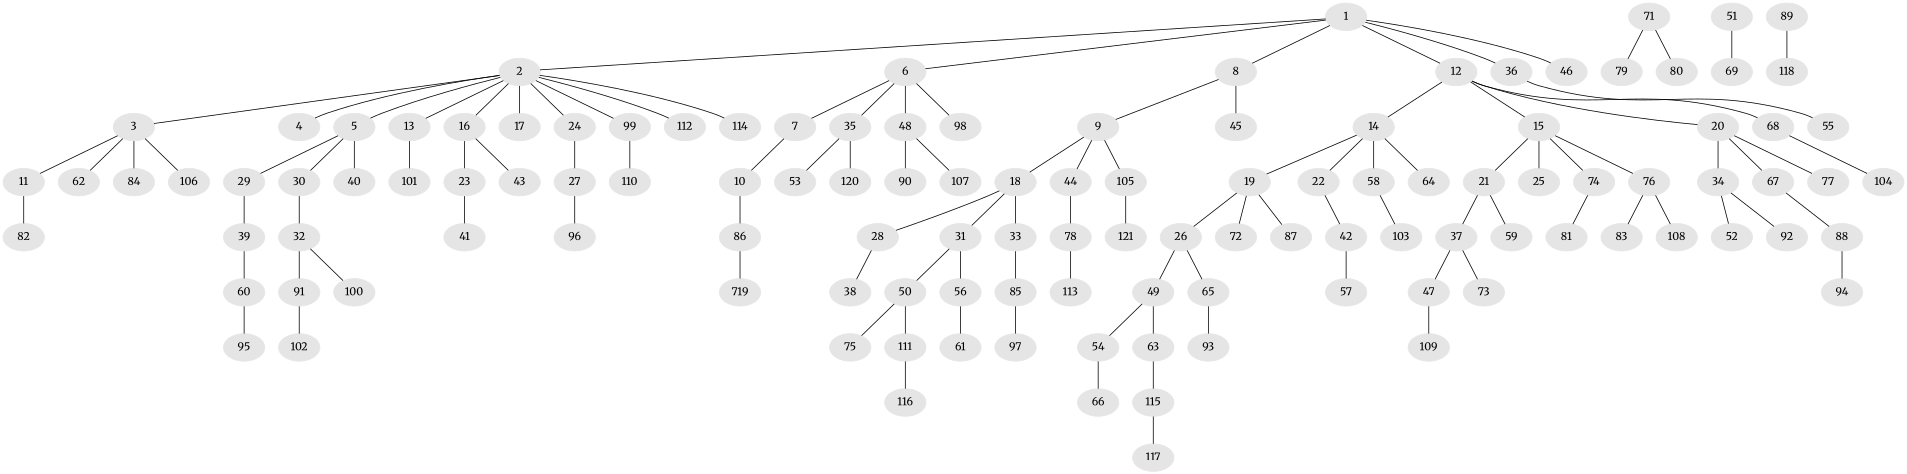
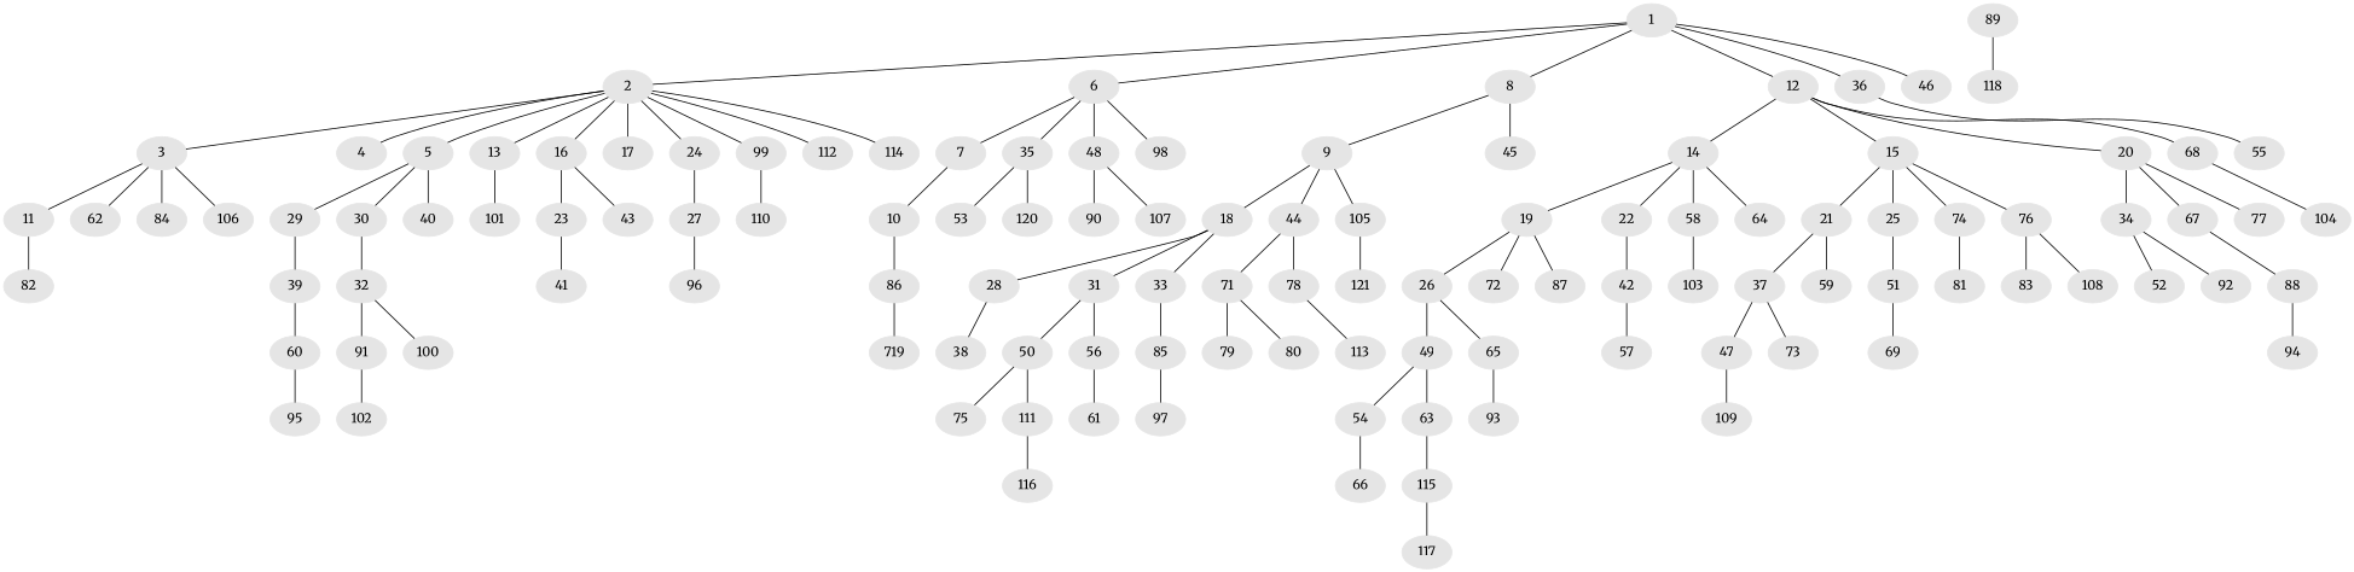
  graph {
    fontname=Merriweather
    node [color=gray90 fontname=Merriweather style=filled]
    edge [fontname=Merriweather]
    1
    2
    6
    8
    12
    36
    46
    3
    4
    5
    13
    16
    17
    24
    99
    112
    114
    7
    35
    48
    98
    9
    45
    14
    15
    20
    68
    55
    11
    62
    84
    106
    29
    30
    40
    101
    23
    43
    27
    110
    82
    39
    32
    10
    53
    120
    90
    107
    86
    18
    44
    105
    28
    31
    33
    71
    78
    121
    n59 [label=719]
    19
    22
    58
    64
    21
    25
    74
    76
    34
    67
    77
    104
    26
    72
    87
    42
    103
    37
    59
    51
    81
    83
    108
    41
    89
    118
    38
    50
    56
    85
    49
    65
    52
    92
    88
    47
    73
    57
    96
    69
    54
    63
    93
    60
    91
    100
    75
    111
    61
    102
    97
    109
    95
    79
    80
    113
    66
    115
    116
    117
    94
    1 -- 2
    1 -- 6
    1 -- 8
    1 -- 12
    1 -- 36
    1 -- 46
    2 -- 3
    2 -- 4
    2 -- 5
    2 -- 13
    2 -- 16
    2 -- 17
    2 -- 24
    2 -- 99
    2 -- 112
    2 -- 114
    6 -- 7
    6 -- 35
    6 -- 48
    6 -- 98
    8 -- 9
    8 -- 45
    12 -- 14
    12 -- 15
    12 -- 20
    12 -- 68
    36 -- 55
    3 -- 11
    3 -- 62
    3 -- 84
    3 -- 106
    5 -- 29
    5 -- 30
    5 -- 40
    13 -- 101
    16 -- 23
    16 -- 43
    24 -- 27
    99 -- 110
    7 -- 10
    35 -- 53
    35 -- 120
    48 -- 90
    48 -- 107
    9 -- 18
    9 -- 44
    9 -- 105
    14 -- 19
    14 -- 22
    14 -- 58
    14 -- 64
    15 -- 21
    15 -- 25
    15 -- 74
    15 -- 76
    20 -- 34
    20 -- 67
    20 -- 77
    68 -- 104
    11 -- 82
    29 -- 39
    30 -- 32
    23 -- 41
    27 -- 96
    39 -- 60
    32 -- 91
    32 -- 100
    10 -- 86
    86 -- n59
    18 -- 28
    18 -- 31
    18 -- 33
+   44 -- 71
    44 -- 78
    105 -- 121
    28 -- 38
    31 -- 50
    31 -- 56
    33 -- 85
    71 -- 79
    71 -- 80
    78 -- 113
    19 -- 26
    19 -- 72
    19 -- 87
    22 -- 42
    58 -- 103
    21 -- 37
    21 -- 59
+   25 -- 51
    74 -- 81
    76 -- 83
    76 -- 108
    34 -- 52
    34 -- 92
    67 -- 88
    26 -- 49
    26 -- 65
    42 -- 57
    37 -- 47
    37 -- 73
    51 -- 69
    89 -- 118
    50 -- 75
    50 -- 111
    56 -- 61
    85 -- 97
    49 -- 54
    49 -- 63
    65 -- 93
    88 -- 94
    47 -- 109
    54 -- 66
    63 -- 115
    60 -- 95
    91 -- 102
    111 -- 116
    115 -- 117
  }
